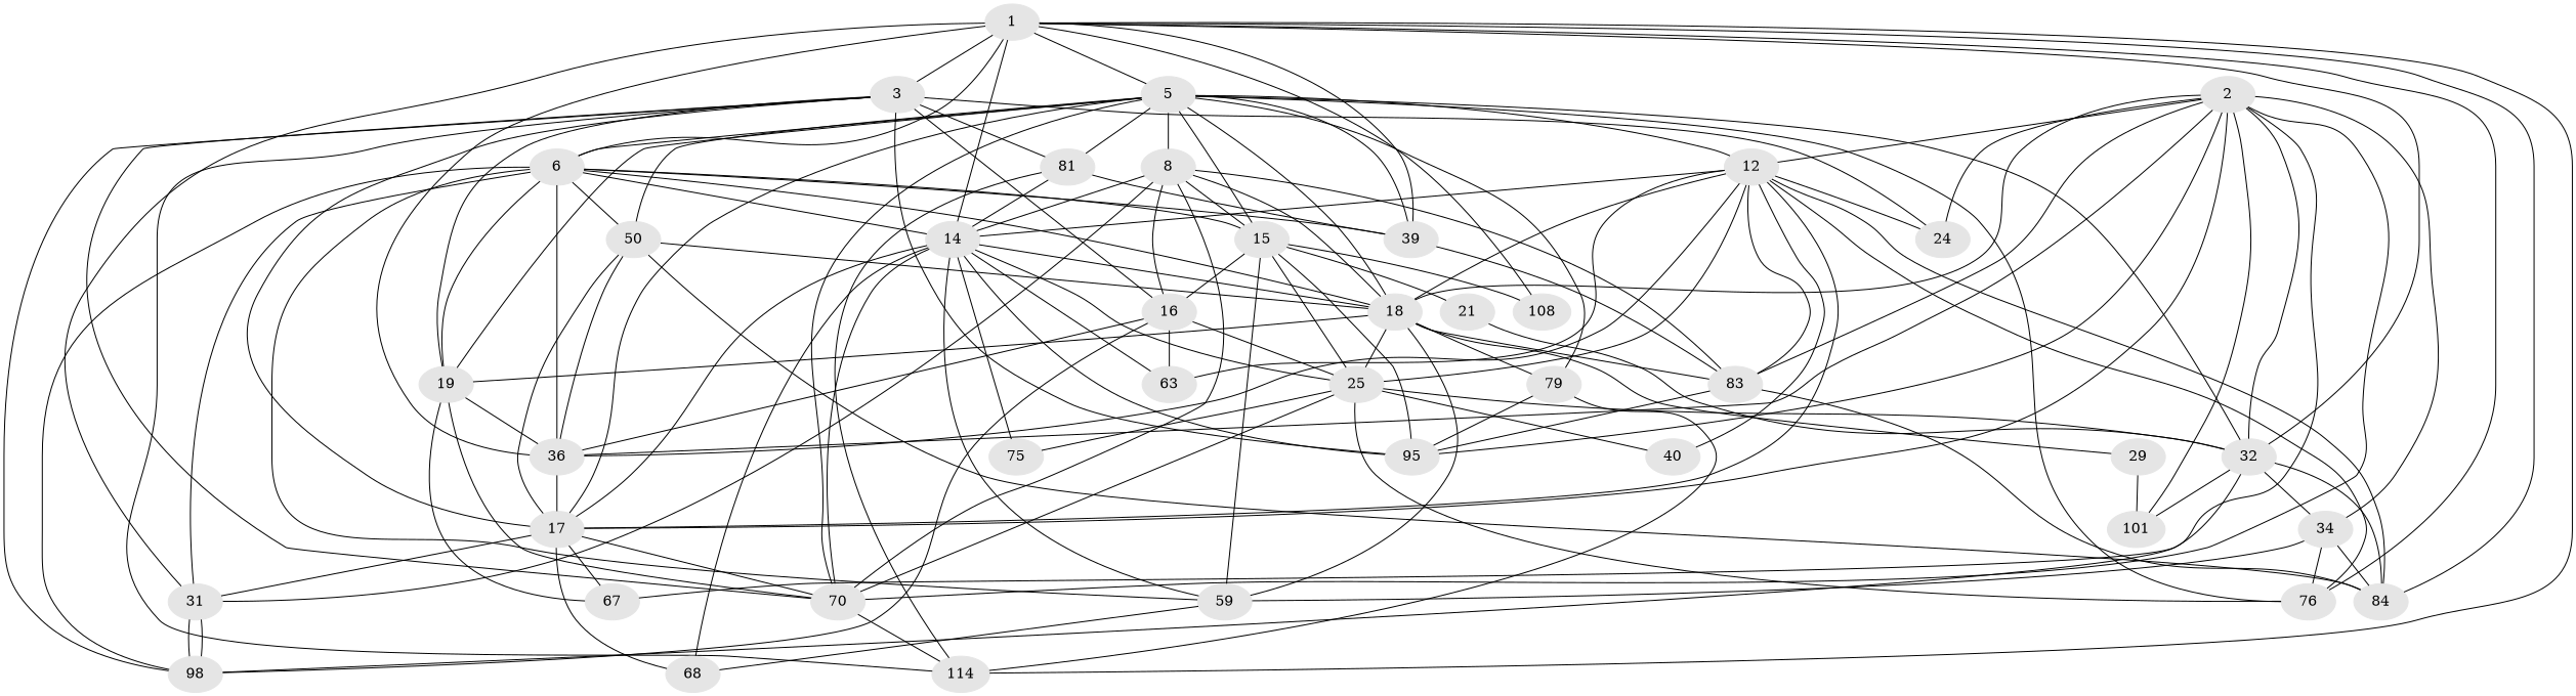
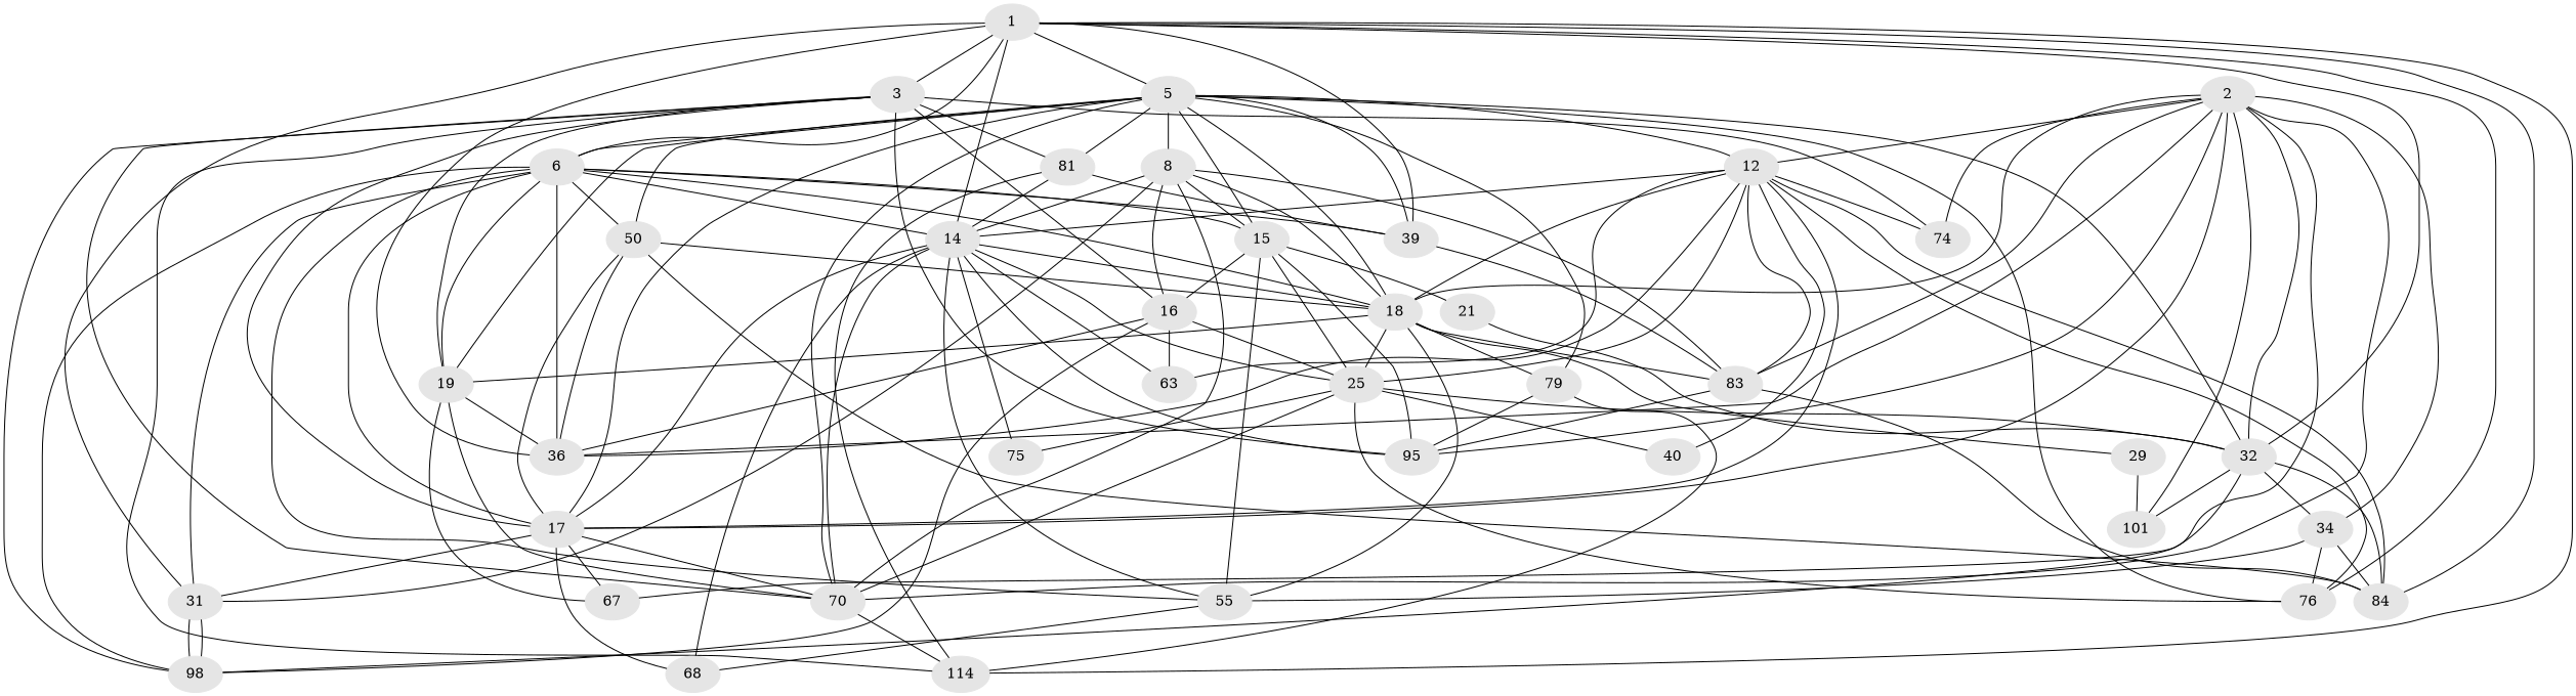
  graph {
    node [color=gray90 style=filled]
    1 [super="+78+7+134+27"]
    3 [super="+77+46"]
    5 [super="+38+33+59"]
    6 [super="+48+9+112"]
    14 [super="+137+47+118+45"]
    31 [super="+80"]
    32 [super="+44+88"]
    36 [super="+91+102"]
    39 [super="+109+89"]
    76 [super="+124"]
    84 [super="+87"]
-   108
    114 [super="+123"]
    17 [super="+116+24+37"]
    70 [super="+96+73"]
-   74 [label=24]
+   74
    95 [super="+135"]
    n18 [label=81 super="+58"]
    16 [super="+82+30"]
    19 [super="+23"]
    98
    12 [super="+99+13"]
    18 [super="+41+104+52+128"]
    8 [super="+113+94"]
    n25 [label=50 super="+65+49+90"]
    15 [super="+136+117+20"]
    79 [super="+125"]
-   55 [label=59]
+   55
    25 [super="+66+111+121"]
    63 [super="+72"]
    68
    75
    34 [super="+107"]
    101
    83 [super="+127"]
    2 [super="+4+42+61"]
    67
    40
    29
    21
    1 -- 3 [weight=3]
    1 -- 5
    1 -- 6
    1 -- 14 [weight=2]
    1 -- 31 [weight=2]
    1 -- 32
    1 -- 36 [weight=2]
    1 -- 39
    1 -- 76 [weight=2]
    1 -- 84
-   1 -- 108
    1 -- 114
    3 -- 114
    3 -- 17 [weight=2]
    3 -- 70
    3 -- 74
    3 -- 95
    3 -- n18
    3 -- 16
    3 -- 19
    3 -- 98
    5 -- 6
    5 -- 32
    5 -- 39
    5 -- 76
    5 -- 17
    5 -- 70
    5 -- n18
    5 -- 19
    5 -- 12
    5 -- 18
    5 -- 8 [weight=2]
    5 -- n25
    5 -- 15
    5 -- 79
    6 -- 14 [weight=3]
    6 -- 31 [weight=2]
    6 -- 36 [weight=3]
    6 -- 39
-   36 -- 17 [weight=2]
+   6 -- 17 [weight=2]
    6 -- 19
    6 -- 98
    6 -- 18 [weight=3]
    6 -- n25 [weight=3]
    6 -- 15 [weight=2]
    6 -- 55
    14 -- 17
    14 -- 70 [weight=2]
    14 -- 95
    14 -- 18
    14 -- 55
    14 -- 25 [weight=2]
    14 -- 63 [weight=2]
    14 -- 68
    14 -- 75
    31 -- 98
    31 -- 98
    32 -- 84 [weight=2]
    32 -- 98
    32 -- 34
    32 -- 101
    39 -- 83
    17 -- 31 [weight=2]
    17 -- 70
    17 -- 68
    17 -- 67
    70 -- 114
    n18 -- 14
    n18 -- 39
    n18 -- 114
    16 -- 36
    16 -- 98
    16 -- 25
    16 -- 63
    19 -- 36
    19 -- 70
    19 -- 67
    12 -- 14 [weight=2]
    12 -- 36
    12 -- 76
    12 -- 84
    12 -- 17
    12 -- 74
    12 -- 18
    12 -- 25
    12 -- 63
    12 -- 83
    12 -- 40
    18 -- 19 [weight=2]
    18 -- 79
    18 -- 55
    18 -- 25 [weight=3]
    18 -- 83
    18 -- 29
    8 -- 14
    8 -- 31
    8 -- 70
    8 -- 16
    8 -- 18
    8 -- 15
    8 -- 83
    n25 -- 36
    n25 -- 84
    n25 -- 17
    n25 -- 18 [weight=2]
-   15 -- 108
    15 -- 95
    15 -- 16 [weight=2]
    15 -- 55
    15 -- 25
    15 -- 21
    79 -- 114
    79 -- 95
    55 -- 68
    25 -- 32
    25 -- 76
    25 -- 70 [weight=3]
    25 -- 75
    25 -- 40
    34 -- 76
    34 -- 84
    34 -- 55
    83 -- 84
    83 -- 95
    2 -- 32
    2 -- 36
    2 -- 17 [weight=2]
    2 -- 70
    2 -- 74
    2 -- 95
    2 -- 12
    2 -- 18
    2 -- 34
    2 -- 101
    2 -- 83
    2 -- 67
    29 -- 101
    21 -- 32
  }
